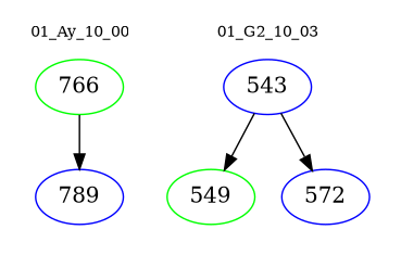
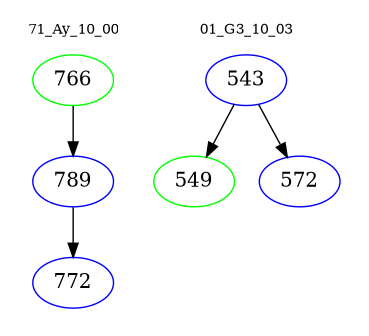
  digraph {
    node [color=blue]
    edge [color=black]
    n1 [color=green label=766]
    n2 [label=789]
+   n3 [label=772]
    n4 [color=green label=549]
    n5 [label=543]
    n6 [label=572]
    subgraph cluster_1 {
      color=white
      fontsize=10
-     label="01_Ay_10_00"
+     label="71_Ay_10_00"
      n1
      n2
+     n3
    }
    subgraph cluster_2 {
      color=white
      fontsize=10
-     label="01_G2_10_03"
+     label="01_G3_10_03"
      n4
      n5
      n6
    }
    n1 -> n2
+   n2 -> n3
    n5 -> n4
    n5 -> n6
  }
